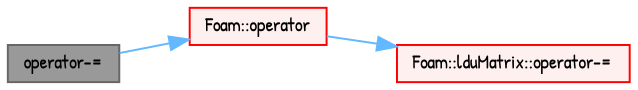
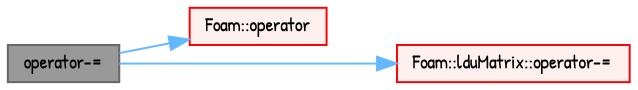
  digraph {
    fontname="Patrick Hand"
    rankdir=LR
    node [color=red fillcolor="#FFF0F0" fontname="Patrick Hand" fontsize=10 shape=box style=filled]
    edge [color=steelblue1 fontname="Patrick Hand" fontsize=10 labelfontname=Helvetica labelfontsize=10 style=solid]
    n1 [color=gray40 fillcolor=grey60 fontcolor=black height=0.2 label="operator-=" width=0.4]
    n2 [height=0.2 label="Foam::operator" width=0.4]
    n3 [height=0.2 label="Foam::lduMatrix::operator-=" width=0.4]
    n1 -> n2
-   n2 -> n3
+   n1 -> n3
  }
